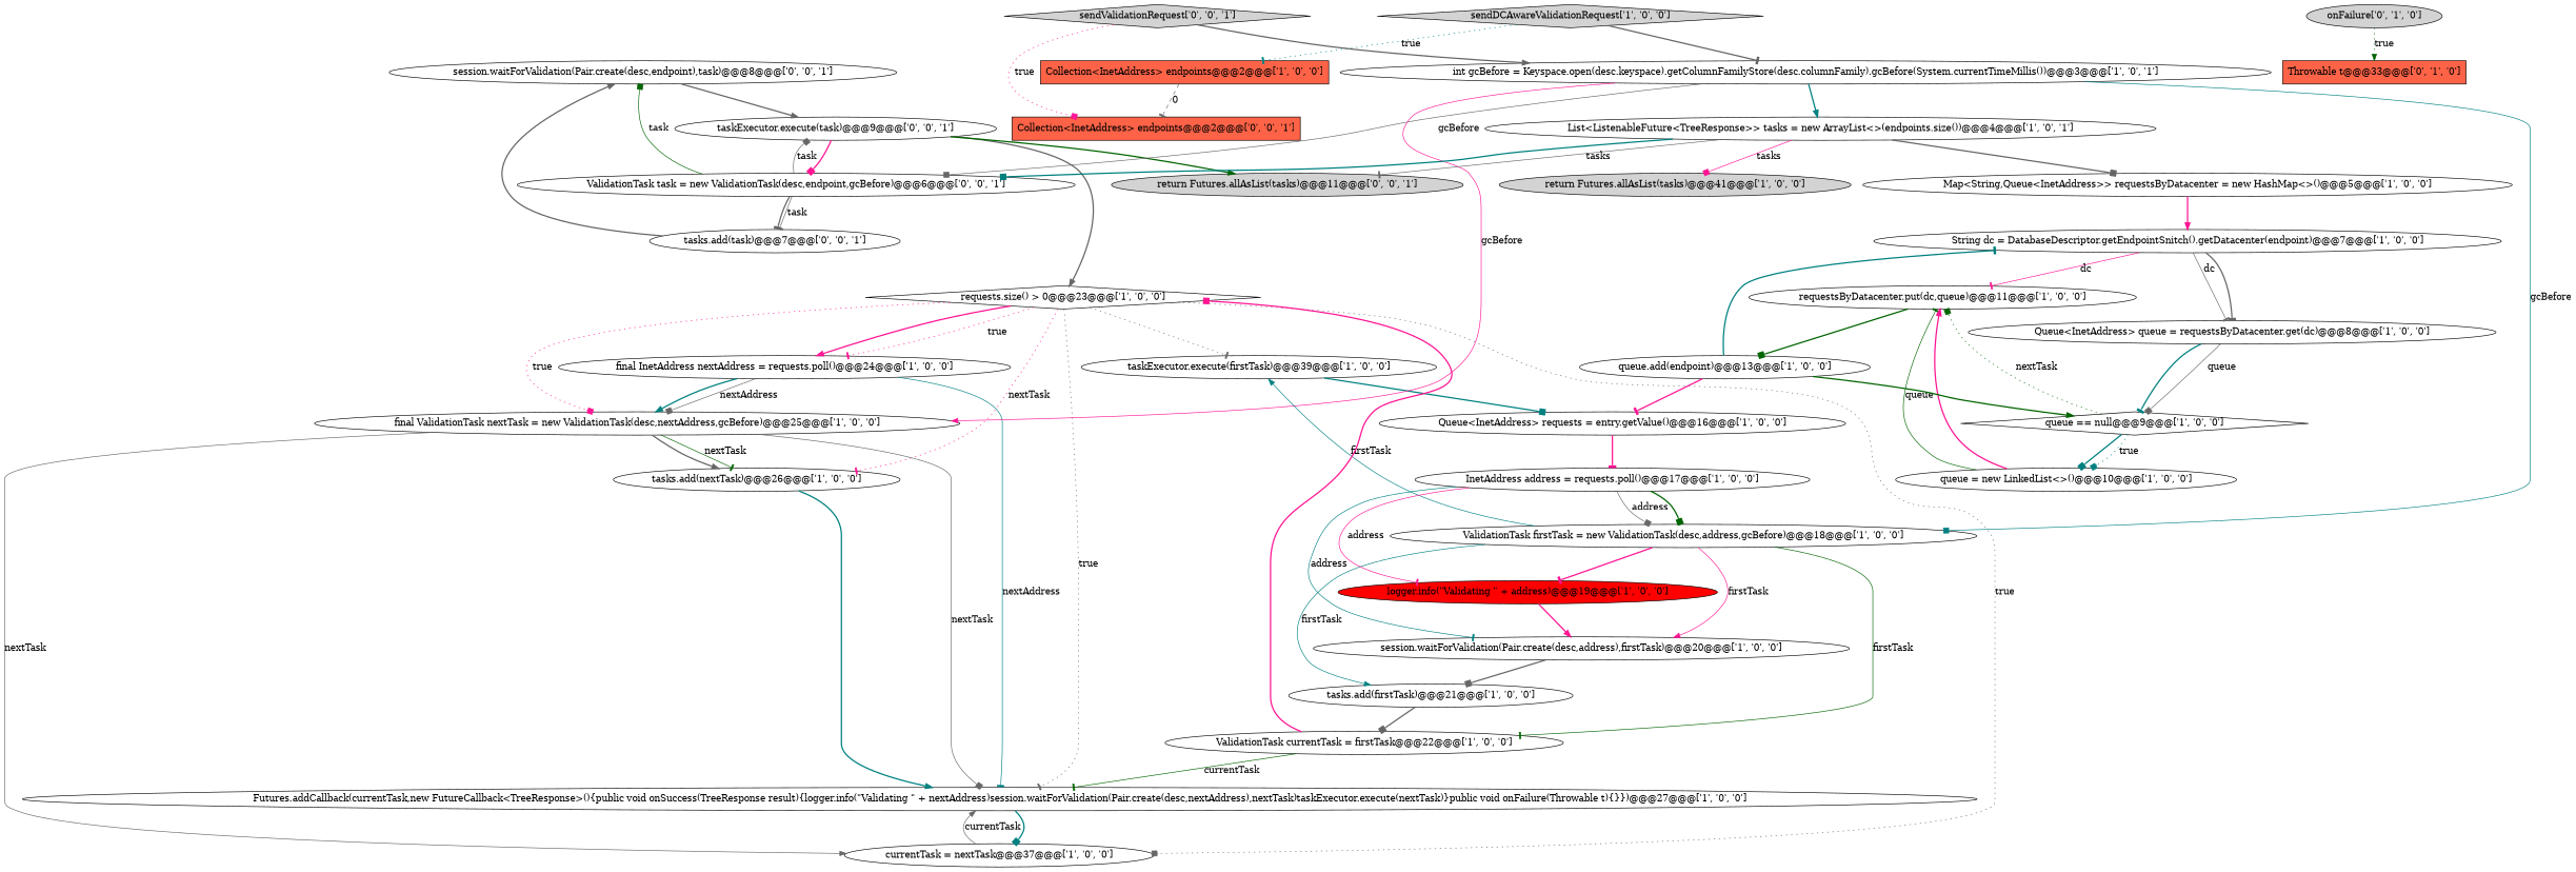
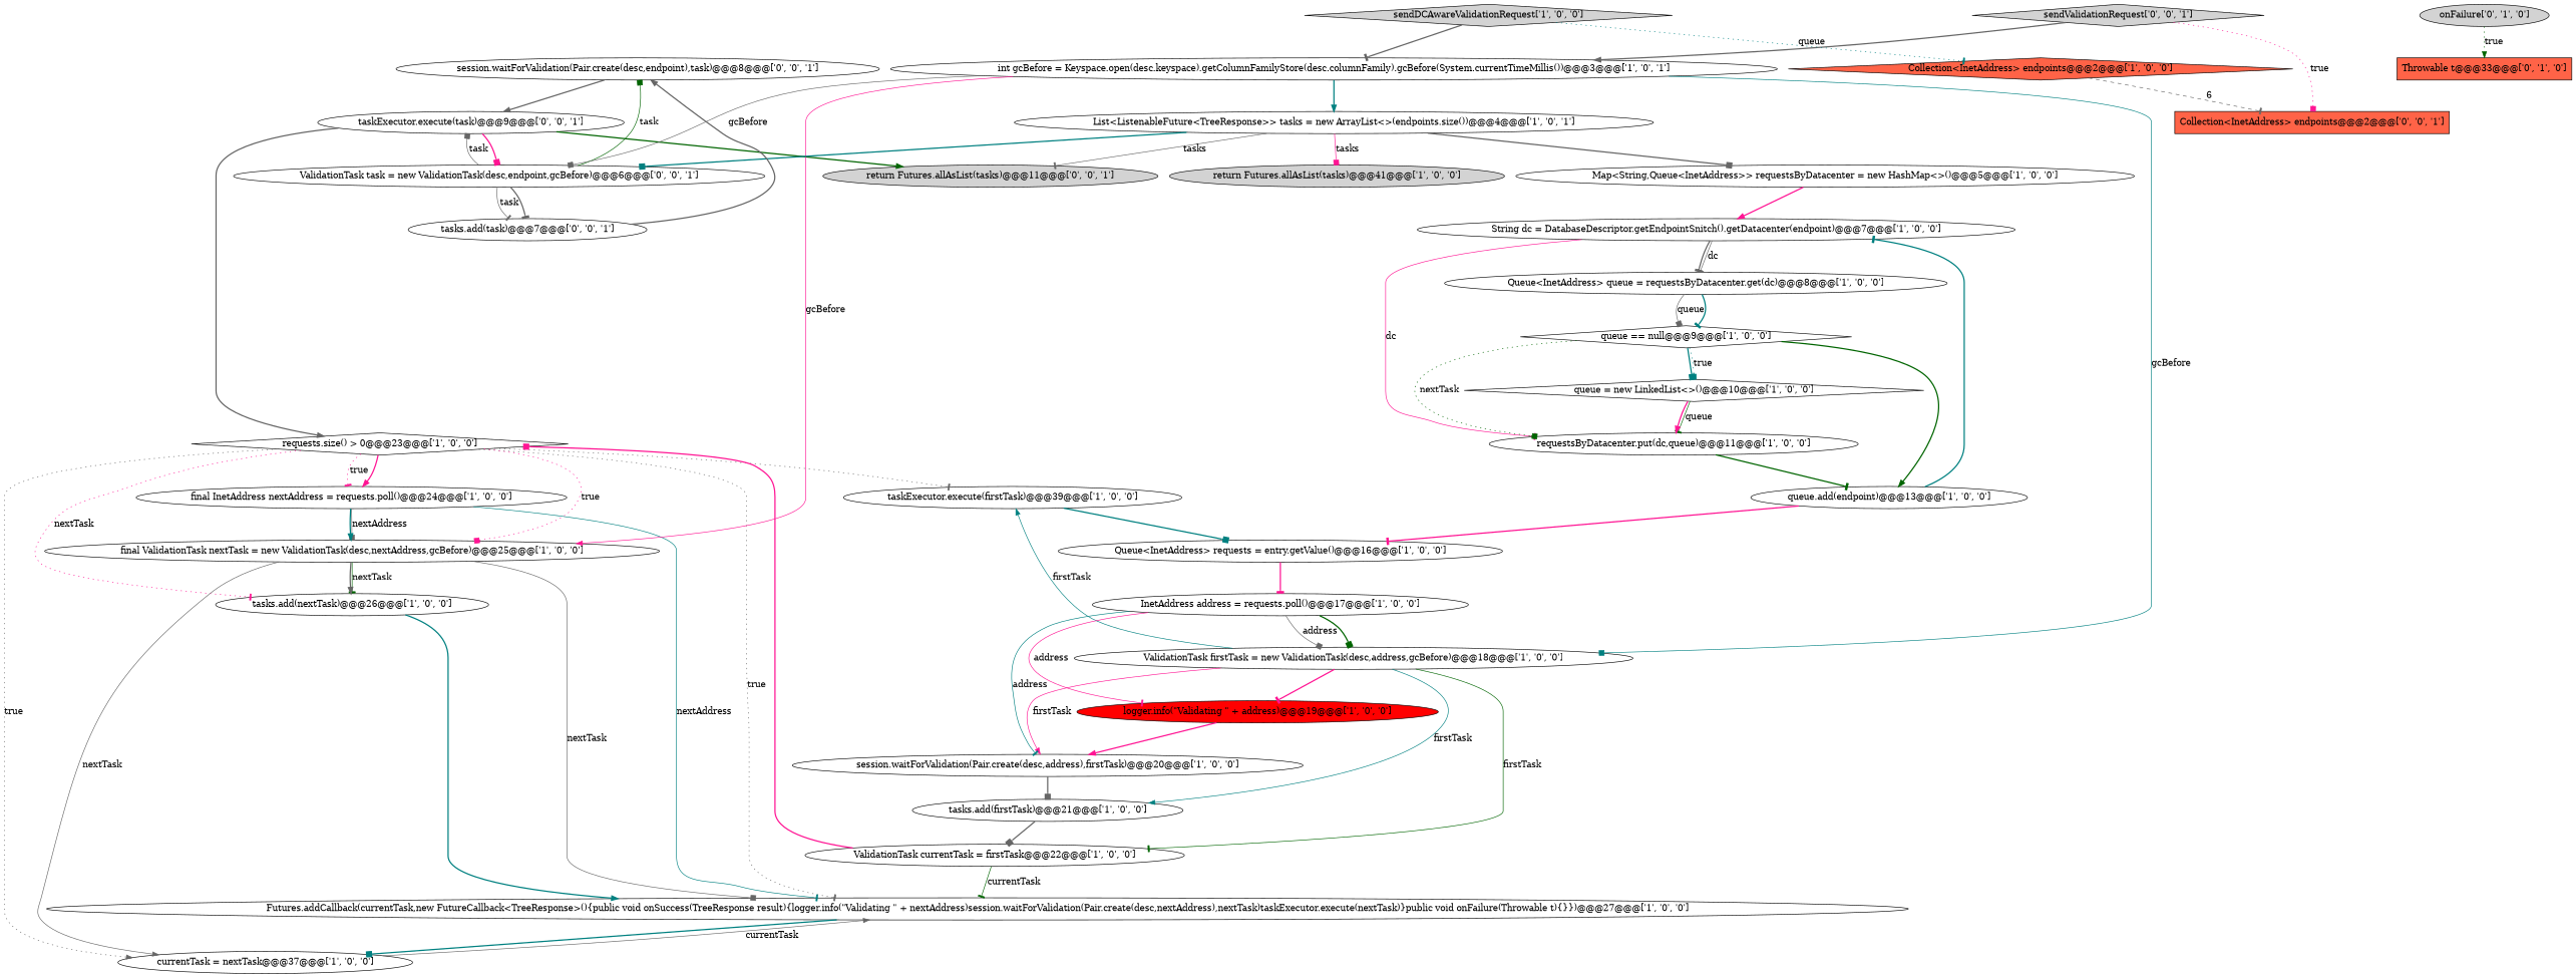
  digraph {
    fontname="DejaVu Serif"
    node [fillcolor=white fontname="DejaVu Serif" shape=ellipse style=filled]
    edge [arrowhead=box color=gray40 fontname="DejaVu Serif" style=bold]
    n1 [label="session.waitForValidation(Pair.create(desc,endpoint),task)@@@8@@@['0', '0', '1']"]
    n2 [label="taskExecutor.execute(task)@@@9@@@['0', '0', '1']"]
    n3 [label="requests.size() > 0@@@23@@@['1', '0', '0']" shape=diamond]
    n4 [label="ValidationTask task = new ValidationTask(desc,endpoint,gcBefore)@@@6@@@['0', '0', '1']"]
    n5 [fillcolor=lightgray label="return Futures.allAsList(tasks)@@@11@@@['0', '0', '1']"]
    n6 [fillcolor=lightgray label="return Futures.allAsList(tasks)@@@41@@@['1', '0', '0']"]
    n7 [fillcolor=red label="logger.info(\"Validating \" + address)@@@19@@@['1', '0', '0']"]
    n8 [label="session.waitForValidation(Pair.create(desc,address),firstTask)@@@20@@@['1', '0', '0']"]
    n9 [label="tasks.add(firstTask)@@@21@@@['1', '0', '0']"]
    n10 [label="final InetAddress nextAddress = requests.poll()@@@24@@@['1', '0', '0']"]
    n11 [label="tasks.add(nextTask)@@@26@@@['1', '0', '0']"]
    n12 [label="Futures.addCallback(currentTask,new FutureCallback<TreeResponse>(){public void onSuccess(TreeResponse result){logger.info(\"Validating \" + nextAddress)session.waitForValidation(Pair.create(desc,nextAddress),nextTask)taskExecutor.execute(nextTask)}public void onFailure(Throwable t){}})@@@27@@@['1', '0', '0']"]
    n13 [label="final ValidationTask nextTask = new ValidationTask(desc,nextAddress,gcBefore)@@@25@@@['1', '0', '0']"]
    n14 [label="taskExecutor.execute(firstTask)@@@39@@@['1', '0', '0']"]
    n15 [label="currentTask = nextTask@@@37@@@['1', '0', '0']"]
    n16 [label="Queue<InetAddress> requests = entry.getValue()@@@16@@@['1', '0', '0']"]
    n17 [label="int gcBefore = Keyspace.open(desc.keyspace).getColumnFamilyStore(desc.columnFamily).gcBefore(System.currentTimeMillis())@@@3@@@['1', '0', '1']"]
    n18 [label="List<ListenableFuture<TreeResponse>> tasks = new ArrayList<>(endpoints.size())@@@4@@@['1', '0', '1']"]
    n19 [label="ValidationTask firstTask = new ValidationTask(desc,address,gcBefore)@@@18@@@['1', '0', '0']"]
    n20 [label="Map<String,Queue<InetAddress>> requestsByDatacenter = new HashMap<>()@@@5@@@['1', '0', '0']"]
    n21 [label="ValidationTask currentTask = firstTask@@@22@@@['1', '0', '0']"]
    n22 [label="tasks.add(task)@@@7@@@['0', '0', '1']"]
-   n23 [label="queue = new LinkedList<>()@@@10@@@['1', '0', '0']"]
+   n23 [label="queue = new LinkedList<>()@@@10@@@['1', '0', '0']" shape=diamond]
    n24 [label="requestsByDatacenter.put(dc,queue)@@@11@@@['1', '0', '0']"]
    n25 [label="queue.add(endpoint)@@@13@@@['1', '0', '0']"]
    n26 [label="String dc = DatabaseDescriptor.getEndpointSnitch().getDatacenter(endpoint)@@@7@@@['1', '0', '0']"]
    n27 [label="InetAddress address = requests.poll()@@@17@@@['1', '0', '0']"]
    n28 [label="Queue<InetAddress> queue = requestsByDatacenter.get(dc)@@@8@@@['1', '0', '0']"]
-   n29 [fillcolor=tomato label="Collection<InetAddress> endpoints@@@2@@@['1', '0', '0']" shape=box]
+   n29 [fillcolor=tomato label="Collection<InetAddress> endpoints@@@2@@@['1', '0', '0']" shape=diamond]
    n30 [fillcolor=tomato label="Collection<InetAddress> endpoints@@@2@@@['0', '0', '1']" shape=box]
    n31 [fillcolor=lightgray label="sendValidationRequest['0', '0', '1']" shape=diamond]
    n32 [fillcolor=lightgray label="onFailure['0', '1', '0']"]
    n33 [fillcolor=tomato label="Throwable t@@@33@@@['0', '1', '0']" shape=box]
    n34 [fillcolor=lightgray label="sendDCAwareValidationRequest['1', '0', '0']" shape=diamond]
    n35 [label="queue == null@@@9@@@['1', '0', '0']" shape=diamond]
    n1 -> n2 [arrowhead=normal]
    n2 -> n3 [arrowhead=normal]
    n2 -> n4 [color=deeppink]
    n2 -> n5 [arrowhead=normal color=darkgreen]
    n3 -> n10 [arrowhead=normal color=deeppink]
    n3 -> n10 [arrowhead=tee color=deeppink label=true style=dotted]
    n3 -> n11 [arrowhead=tee color=deeppink label=nextTask style=dotted]
    n3 -> n12 [arrowhead=tee label=true style=dotted]
    n3 -> n13 [color=deeppink label=true style=dotted]
    n3 -> n14 [arrowhead=tee style=dotted]
-   n3 -> n15 [label=true style=dotted]
+   n3 -> n15 [arrowhead=normal label=true style=dotted]
    n4 -> n1 [color=darkgreen label=task style=solid]
    n4 -> n2 [label=task style=solid]
    n4 -> n22 [arrowhead=tee label=task style=solid]
    n4 -> n22 [arrowhead=tee]
    n7 -> n8 [arrowhead=normal color=deeppink]
    n8 -> n9
    n9 -> n21
    n10 -> n12 [arrowhead=tee color=teal label=nextAddress style=solid]
    n10 -> n13 [label=nextAddress style=solid]
    n10 -> n13 [arrowhead=normal color=teal]
    n11 -> n12 [arrowhead=normal color=teal]
    n12 -> n15 [color=teal]
    n13 -> n11 [arrowhead=tee color=darkgreen label=nextTask style=solid]
    n13 -> n11 [arrowhead=normal]
    n13 -> n12 [label=nextTask style=solid]
    n13 -> n15 [arrowhead=normal label=nextTask style=solid]
    n14 -> n16 [color=teal]
    n15 -> n12 [arrowhead=normal label=currentTask style=solid]
    n16 -> n27 [arrowhead=tee color=deeppink]
    n17 -> n4 [label=gcBefore style=solid]
    n17 -> n13 [arrowhead=normal color=deeppink label=gcBefore style=solid]
    n17 -> n18 [arrowhead=normal color=teal]
    n17 -> n19 [color=teal label=gcBefore style=solid]
    n18 -> n4 [color=teal]
    n18 -> n5 [arrowhead=tee label=tasks style=solid]
    n18 -> n6 [color=deeppink label=tasks style=solid]
    n18 -> n20
    n19 -> n7 [arrowhead=tee color=deeppink]
    n19 -> n8 [arrowhead=normal color=deeppink label=firstTask style=solid]
    n19 -> n9 [arrowhead=normal color=teal label=firstTask style=solid]
    n19 -> n14 [arrowhead=normal color=teal label=firstTask style=solid]
    n19 -> n21 [arrowhead=tee color=darkgreen label=firstTask style=solid]
    n20 -> n26 [arrowhead=normal color=deeppink]
    n21 -> n3 [color=deeppink]
    n21 -> n12 [arrowhead=tee color=darkgreen label=currentTask style=solid]
    n22 -> n1 [arrowhead=normal]
    n23 -> n24 [arrowhead=tee color=darkgreen label=queue style=solid]
    n23 -> n24 [arrowhead=normal color=deeppink]
-   n24 -> n25 [color=darkgreen]
+   n24 -> n25 [arrowhead=tee color=darkgreen]
    n25 -> n16 [arrowhead=tee color=deeppink]
    n25 -> n26 [arrowhead=tee color=teal]
    n26 -> n24 [arrowhead=tee color=deeppink label=dc style=solid]
    n26 -> n28 [arrowhead=tee label=dc style=solid]
    n26 -> n28 [arrowhead=tee]
    n27 -> n7 [arrowhead=tee color=deeppink label=address style=solid]
    n27 -> n8 [arrowhead=tee color=teal label=address style=solid]
    n27 -> n19 [label=address style=solid]
    n27 -> n19 [color=darkgreen]
    n28 -> n35 [label=queue style=solid]
    n28 -> n35 [arrowhead=tee color=teal]
-   n29 -> n30 [arrowhead=tee label=0 style=dashed]
+   n29 -> n30 [arrowhead=tee label=6 style=dashed]
    n31 -> n17 [arrowhead=normal]
    n31 -> n30 [color=deeppink label=true style=dotted]
    n32 -> n33 [arrowhead=normal color=darkgreen label=true style=dotted]
    n34 -> n17 [arrowhead=tee]
-   n34 -> n29 [arrowhead=tee color=teal label=true style=dotted]
+   n34 -> n29 [arrowhead=tee color=teal label=queue style=dotted]
    n35 -> n23 [color=teal]
    n35 -> n23 [color=teal label=true style=dotted]
    n35 -> n24 [color=darkgreen label=nextTask style=dotted]
-   n25 -> n35 [arrowhead=normal color=darkgreen]
+   n35 -> n25 [arrowhead=normal color=darkgreen]
  }
